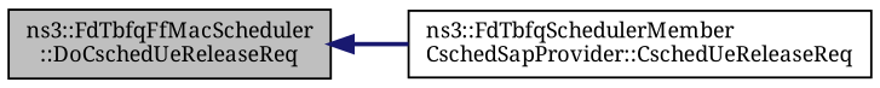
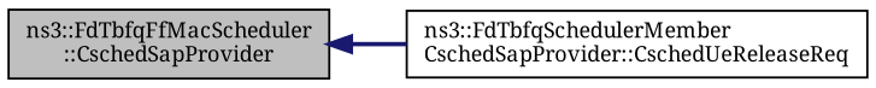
  digraph {
    rankdir=LR
    fontname="Noto Serif"
    node [color=black fontname="Noto Serif" fontsize=10 shape=record style=filled]
-   n1 [fillcolor=grey75 fontcolor=black height=0.2 label="ns3::FdTbfqFfMacScheduler\l::DoCschedUeReleaseReq" width=0.4]
+   n1 [fillcolor=grey75 fontcolor=black height=0.2 label="ns3::FdTbfqFfMacScheduler\l::CschedSapProvider" width=0.4]
    n2 [fillcolor=white height=0.2 label="ns3::FdTbfqSchedulerMember\lCschedSapProvider::CschedUeReleaseReq" width=0.4]
    n1 -> n2 [color=midnightblue dir=back fontname="Noto Serif" fontsize=10 labelfontname=Helvetica labelfontsize=10 style=bold]
  }
